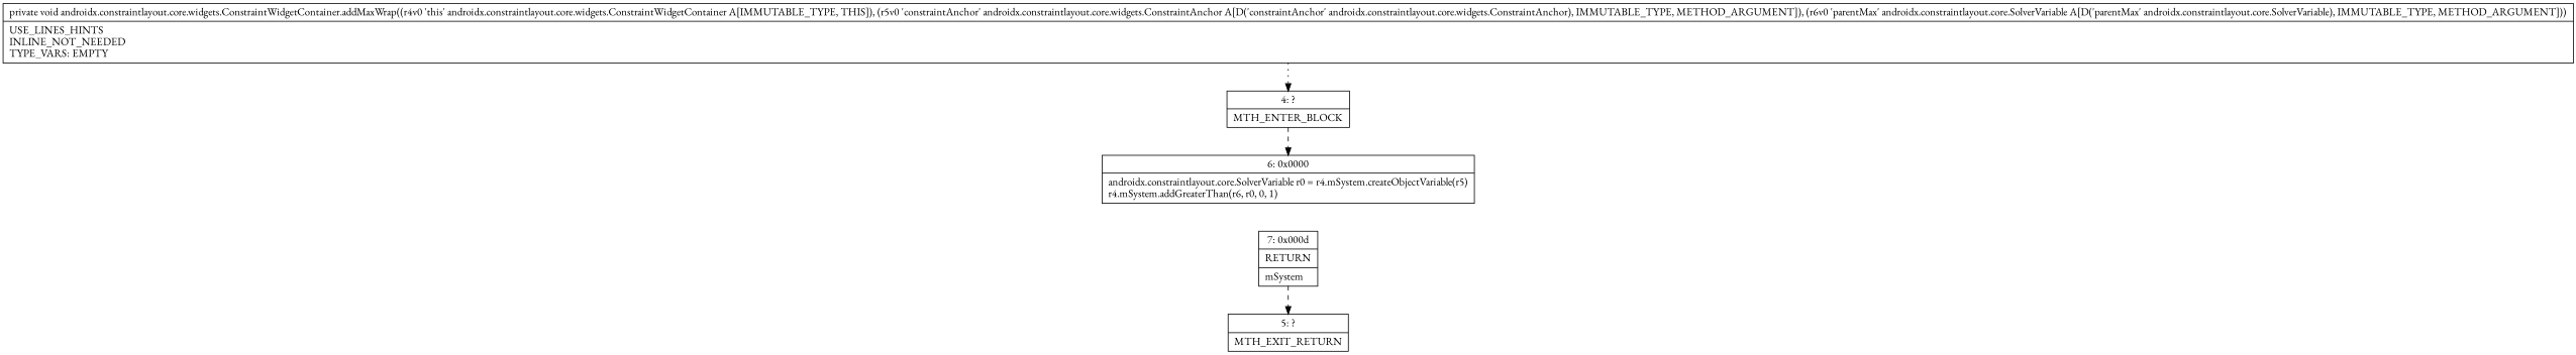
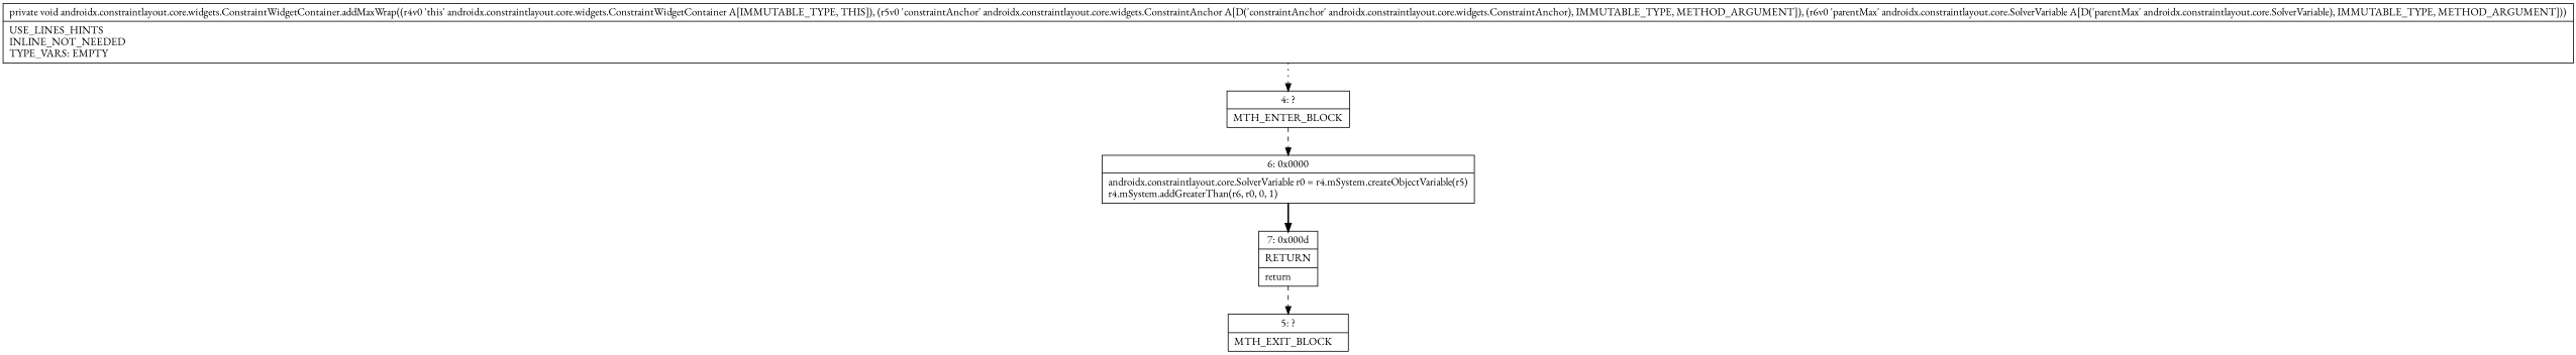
  digraph {
    fontname="EB Garamond"
    node [fontname="EB Garamond" shape=record]
    edge [fontname="EB Garamond" style=dashed]
    n1 [label="{4\:\ ?|MTH_ENTER_BLOCK\l}"]
    n2 [label="{6\:\ 0x0000|androidx.constraintlayout.core.SolverVariable r0 = r4.mSystem.createObjectVariable(r5)\lr4.mSystem.addGreaterThan(r6, r0, 0, 1)\l}"]
-   n3 [label="{7\:\ 0x000d|RETURN\l|mSystem\l}"]
-   n4 [label="{5\:\ ?|MTH_EXIT_RETURN\l}"]
+   n3 [label="{7\:\ 0x000d|RETURN\l|return\l}"]
+   n4 [label="{5\:\ ?|MTH_EXIT_BLOCK\l}"]
    n5 [label="{private void androidx.constraintlayout.core.widgets.ConstraintWidgetContainer.addMaxWrap((r4v0 'this' androidx.constraintlayout.core.widgets.ConstraintWidgetContainer A[IMMUTABLE_TYPE, THIS]), (r5v0 'constraintAnchor' androidx.constraintlayout.core.widgets.ConstraintAnchor A[D('constraintAnchor' androidx.constraintlayout.core.widgets.ConstraintAnchor), IMMUTABLE_TYPE, METHOD_ARGUMENT]), (r6v0 'parentMax' androidx.constraintlayout.core.SolverVariable A[D('parentMax' androidx.constraintlayout.core.SolverVariable), IMMUTABLE_TYPE, METHOD_ARGUMENT]))  | USE_LINES_HINTS\lINLINE_NOT_NEEDED\lTYPE_VARS: EMPTY\l}"]
    n1 -> n2
+   n2 -> n3 [style=bold]
    n3 -> n4
    n5 -> n1 [style=dotted]
  }
